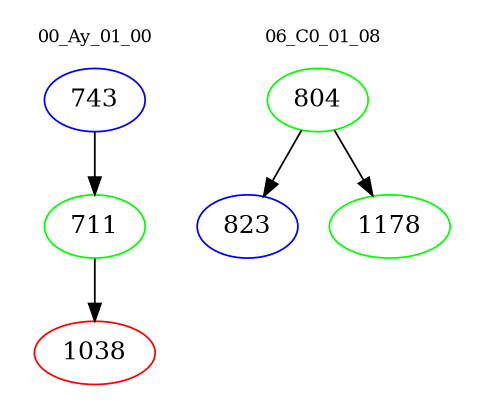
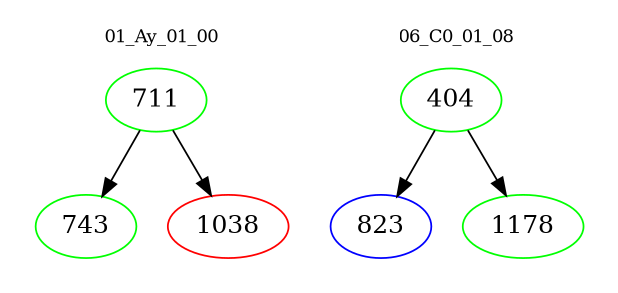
  digraph {
    node [color=green]
    edge [color=black]
    n1 [label=711]
-   n2 [color=blue label=743]
+   n2 [label=743]
    n3 [color=red label=1038]
-   n4 [label=804]
+   n4 [label=404]
    n5 [color=blue label=823]
    n6 [label=1178]
    subgraph cluster_1 {
      color=white
      fontsize=10
-     label="00_Ay_01_00"
+     label="01_Ay_01_00"
      n1
      n2
      n3
    }
    subgraph cluster_2 {
      color=white
      fontsize=10
      label="06_C0_01_08"
      n4
      n5
      n6
    }
-   n2 -> n1
+   n1 -> n2
    n1 -> n3
    n4 -> n5
    n4 -> n6
  }
